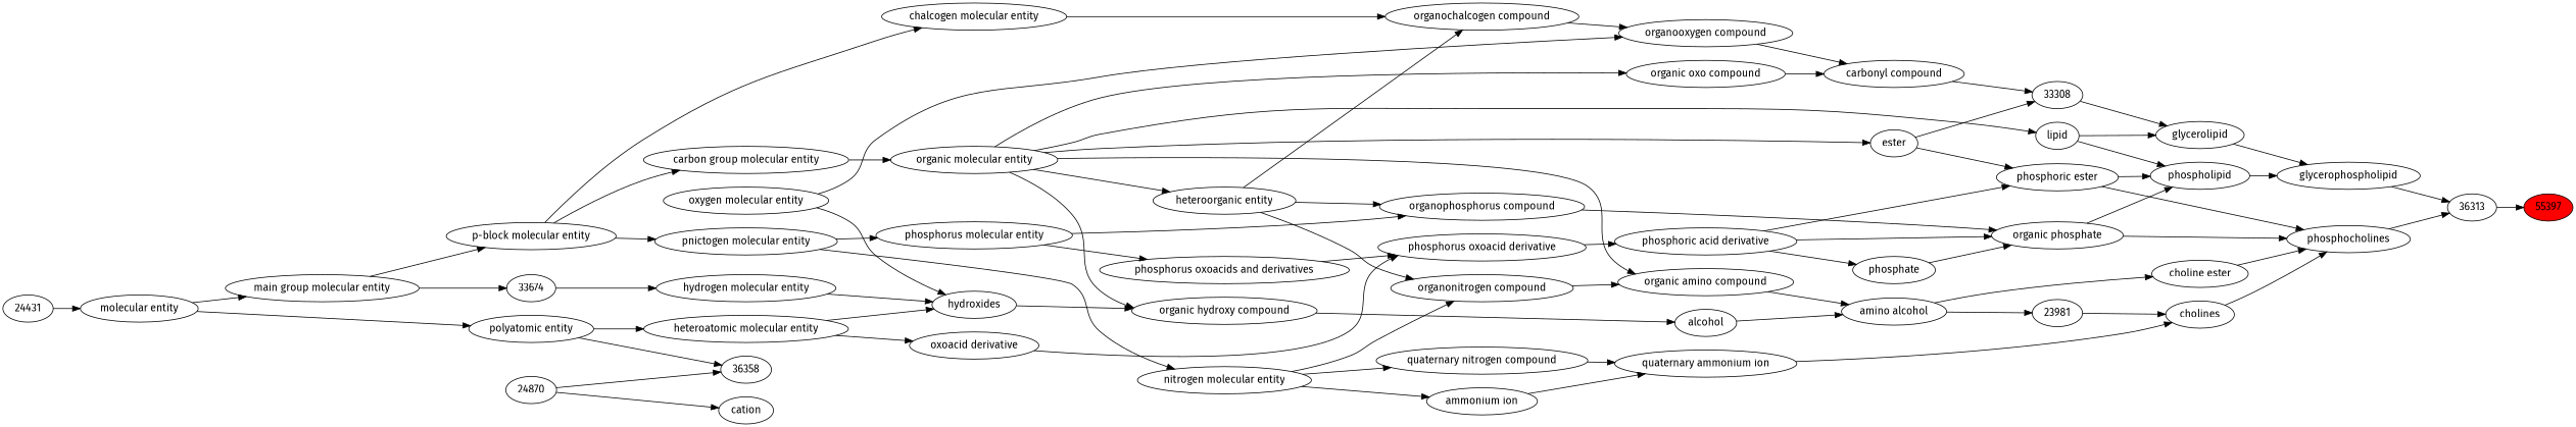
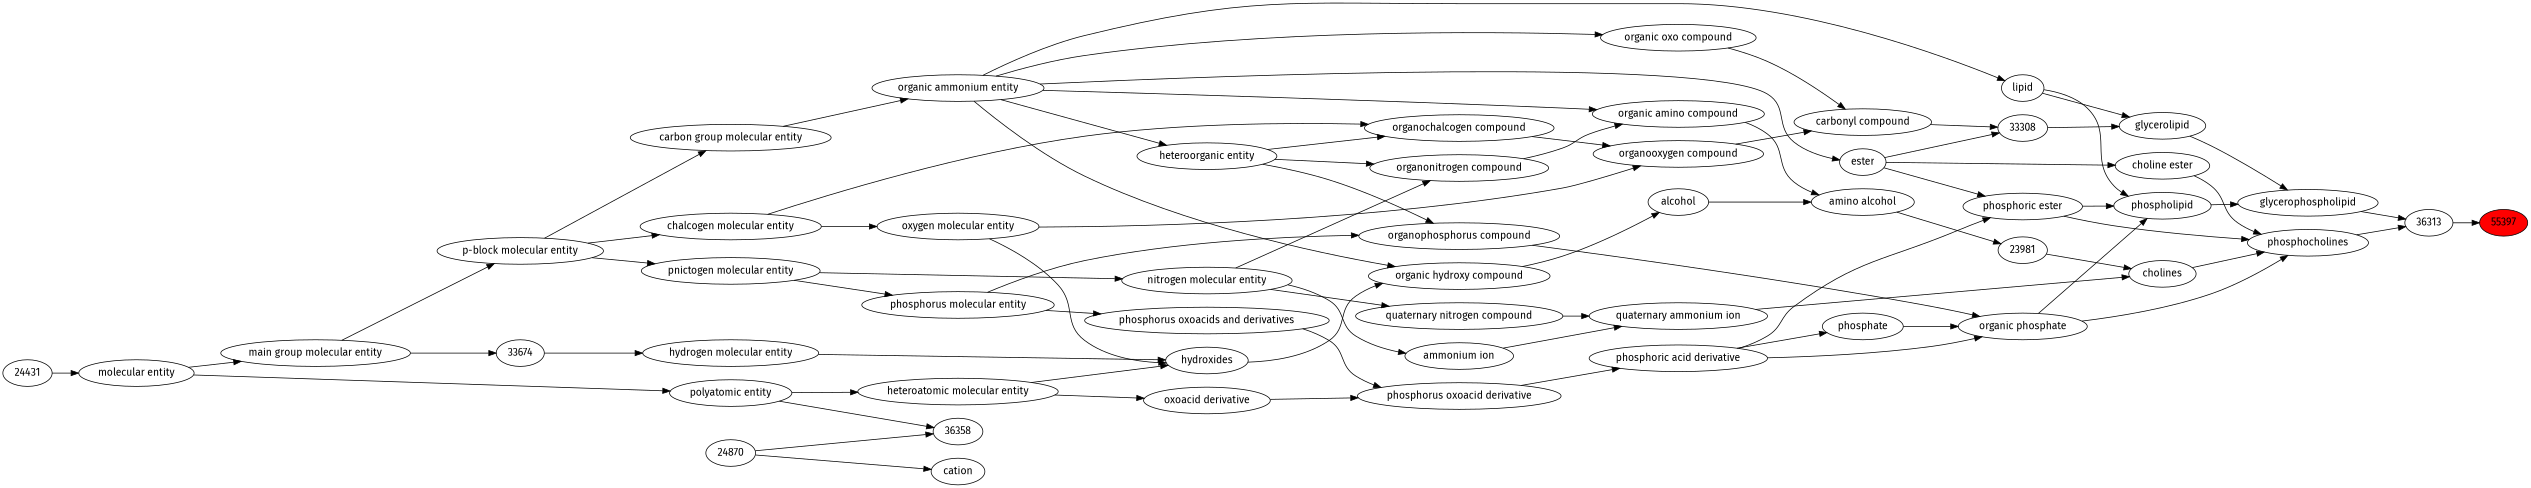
  digraph {
    fontname="Fira Sans"
    rankdir=LR
    node [fontname="Fira Sans"]
    edge [fontname="Fira Sans"]
    n1 [fillcolor=red label=55397 style=filled]
    n2 [label=36313]
    n3 [label=phosphocholines]
    n4 [label=glycerophospholipid]
    n5 [label="phosphoric ester"]
    n6 [label=phospholipid]
    n7 [label="choline ester"]
    n8 [label=cholines]
    n9 [label="organic phosphate"]
    n10 [label=glycerolipid]
    n11 [label="phosphoric acid derivative"]
    n12 [label=phosphate]
    n13 [label=ester]
    n14 [label=33308]
    n15 [label="quaternary ammonium ion"]
    n16 [label=23981]
    n17 [label="organophosphorus compound"]
    n18 [label=lipid]
    n19 [label="phosphorus oxoacid derivative"]
-   n20 [label="organic molecular entity"]
+   n20 [label="organic ammonium entity"]
    n21 [label="heteroorganic entity"]
    n22 [label="organic amino compound"]
    n23 [label="organic oxo compound"]
    n24 [label="organic hydroxy compound"]
    n25 [label="organonitrogen compound"]
    n26 [label="organochalcogen compound"]
    n27 [label="amino alcohol"]
    n28 [label="carbonyl compound"]
    n29 [label=alcohol]
    n30 [label="ammonium ion"]
    n31 [label="quaternary nitrogen compound"]
    n32 [label="organooxygen compound"]
    n33 [label="phosphorus molecular entity"]
    n34 [label="phosphorus oxoacids and derivatives"]
    n35 [label="oxoacid derivative"]
    n36 [label="carbon group molecular entity"]
    n37 [label="nitrogen molecular entity"]
    n38 [label="pnictogen molecular entity"]
    n39 [label="heteroatomic molecular entity"]
    n40 [label=hydroxides]
    n41 [label="p-block molecular entity"]
    n42 [label="chalcogen molecular entity"]
    n43 [label="oxygen molecular entity"]
    n44 [label=36358]
    n45 [label=cation]
    n46 [label="polyatomic entity"]
    n47 [label="main group molecular entity"]
    n48 [label=33674]
    n49 [label="hydrogen molecular entity"]
    n50 [label=24870]
    n51 [label="molecular entity"]
    n52 [label=24431]
    n2 -> n1
    n3 -> n2
    n4 -> n2
    n5 -> n3
    n5 -> n6
    n6 -> n4
    n7 -> n3
    n8 -> n3
    n9 -> n3
    n9 -> n6
    n10 -> n4
    n11 -> n5
    n11 -> n9
    n11 -> n12
    n12 -> n9
    n13 -> n5
-   n27 -> n7
+   n13 -> n7
    n13 -> n14
    n14 -> n10
    n15 -> n8
    n16 -> n8
    n17 -> n9
    n18 -> n6
    n18 -> n10
    n19 -> n11
    n20 -> n13
    n20 -> n18
    n20 -> n21
    n20 -> n22
    n20 -> n23
    n20 -> n24
    n21 -> n17
    n21 -> n25
    n21 -> n26
    n22 -> n27
    n23 -> n28
    n24 -> n29
    n25 -> n22
    n26 -> n32
    n27 -> n16
    n28 -> n14
    n29 -> n27
    n30 -> n15
    n31 -> n15
    n32 -> n28
    n33 -> n17
    n33 -> n34
    n34 -> n19
    n35 -> n19
    n36 -> n20
    n37 -> n25
    n37 -> n30
    n37 -> n31
    n38 -> n33
    n38 -> n37
    n39 -> n35
    n39 -> n40
    n40 -> n24
    n41 -> n36
    n41 -> n38
    n41 -> n42
    n42 -> n26
+   n42 -> n43
    n43 -> n32
    n43 -> n40
    n46 -> n39
    n46 -> n44
    n47 -> n41
    n47 -> n48
    n48 -> n49
    n49 -> n40
    n50 -> n44
    n50 -> n45
    n51 -> n46
    n51 -> n47
    n52 -> n51
  }
